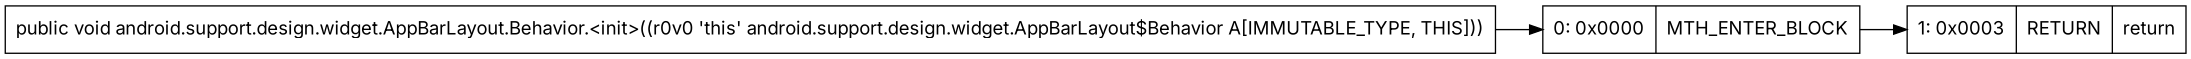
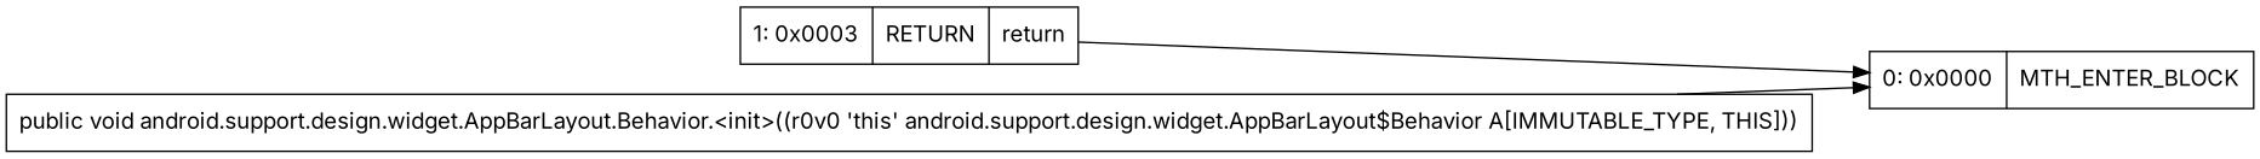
  digraph {
    rankdir=LR
    fontname=Inter
    node [shape=record fontname=Inter]
    edge [fontname=Inter]
    n1 [label="{0\:\ 0x0000|MTH_ENTER_BLOCK\l}"]
    n2 [label="{1\:\ 0x0003|RETURN\l|return\l}"]
    n3 [label="{public void android.support.design.widget.AppBarLayout.Behavior.\<init\>((r0v0 'this' android.support.design.widget.AppBarLayout$Behavior A[IMMUTABLE_TYPE, THIS])) }"]
-   n1 -> n2
+   n2 -> n1
    n3 -> n1
  }
